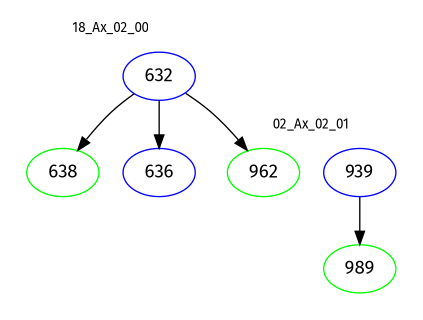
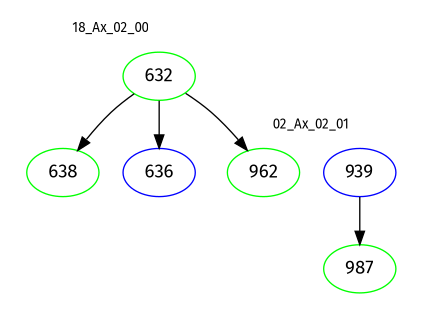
  digraph {
    fontname="Fira Sans"
    node [color=blue fontname="Fira Sans"]
    edge [color=black fontname="Fira Sans"]
    n1 [label=939]
    n2 [color=green label=962]
-   n3 [color=green label=989]
-   n4 [label=632]
+   n3 [color=green label=987]
+   n4 [color=green label=632]
    n5 [color=green label=638]
    n6 [label=636]
    subgraph cluster_1 {
      color=white
      fontsize=10
      label="02_Ax_02_01"
      n1
      n2
      n3
    }
    subgraph cluster_2 {
      color=white
      fontsize=10
      label="18_Ax_02_00"
      n4
      n5
      n6
    }
    n1 -> n3
    n4 -> n2
    n4 -> n5
    n4 -> n6
  }
